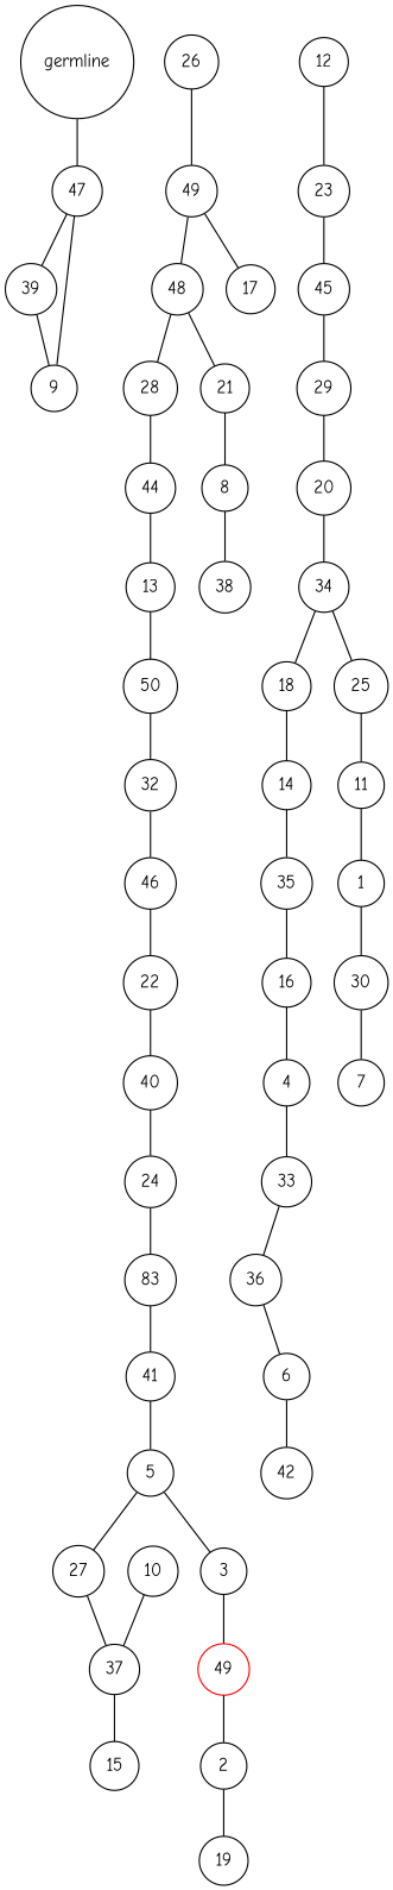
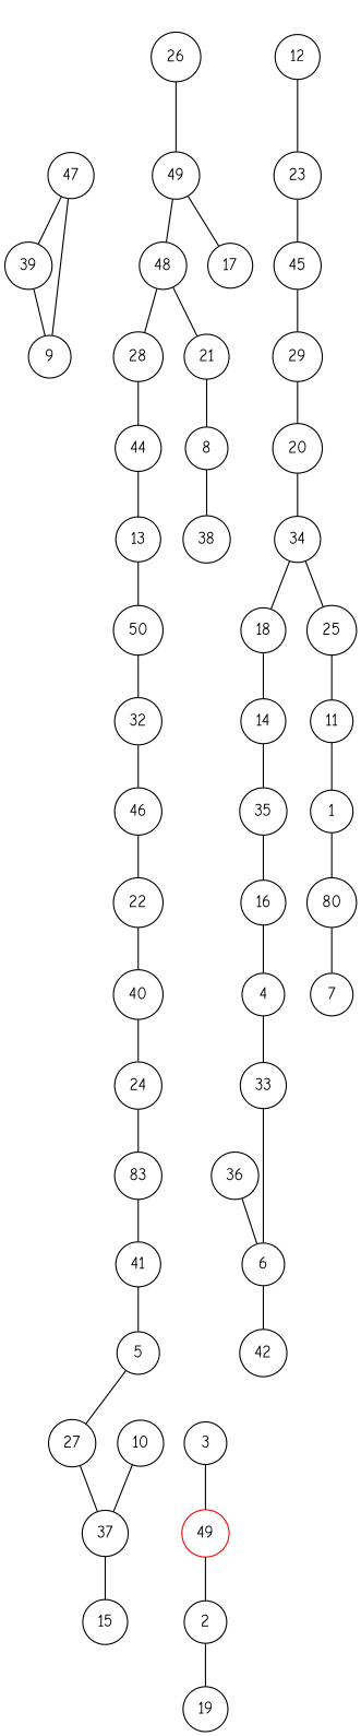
  graph {
    fontname="Comic Neue"
    rankdir=UD
    splines=line
    node [fontname="Comic Neue" shape=circle]
    edge [fontname="Comic Neue"]
-   n1 [label=germline]
    n2 [label=47]
    n3 [label=39]
    n4 [label=9]
    n5 [label=26]
    n6 [label=49]
    n7 [label=48]
    n8 [label=17]
    n9 [label=28]
    n10 [label=21]
    n11 [label=44]
    n12 [label=13]
    n13 [label=50]
    n14 [label=32]
    n15 [label=46]
    n16 [label=22]
    n17 [label=40]
    n18 [label=24]
    n19 [label=83]
    n20 [label=41]
    n21 [label=5]
    n22 [label=27]
    n23 [label=3]
    n24 [label=37]
    n25 [color=red label=49]
    n26 [label=10]
    n27 [label=15]
    n28 [label=2]
    n29 [label=19]
    n30 [label=12]
    n31 [label=23]
    n32 [label=45]
    n33 [label=29]
    n34 [label=20]
    n35 [label=34]
    n36 [label=18]
    n37 [label=25]
    n38 [label=14]
    n39 [label=11]
    n40 [label=1]
-   n41 [label=30]
+   n41 [label=80]
    n42 [label=7]
    n43 [label=35]
    n44 [label=16]
    n45 [label=4]
    n46 [label=33]
    n47 [label=36]
    n48 [label=6]
    n49 [label=42]
    n50 [label=8]
    n51 [label=38]
-   n1 -- n2
    n2 -- n3
    n3 -- n4
    n4 -- n2
    n5 -- n6
    n6 -- n7
    n6 -- n8
    n7 -- n9
    n7 -- n10
    n9 -- n11
    n10 -- n50
    n11 -- n12
    n12 -- n13
    n13 -- n14
    n14 -- n15
    n15 -- n16
    n16 -- n17
    n17 -- n18
    n18 -- n19
    n19 -- n20
    n20 -- n21
    n21 -- n22
-   n21 -- n23
    n22 -- n24
    n23 -- n25
    n24 -- n27
    n25 -- n28
    n26 -- n24
    n28 -- n29
    n30 -- n31
    n31 -- n32
    n32 -- n33
    n33 -- n34
    n34 -- n35
    n35 -- n36
    n35 -- n37
    n36 -- n38
    n37 -- n39
    n38 -- n43
    n39 -- n40
    n40 -- n41
    n41 -- n42
    n43 -- n44
    n44 -- n45
    n45 -- n46
-   n46 -- n47
+   n46 -- n48
    n47 -- n48
    n48 -- n49
    n50 -- n51
  }
